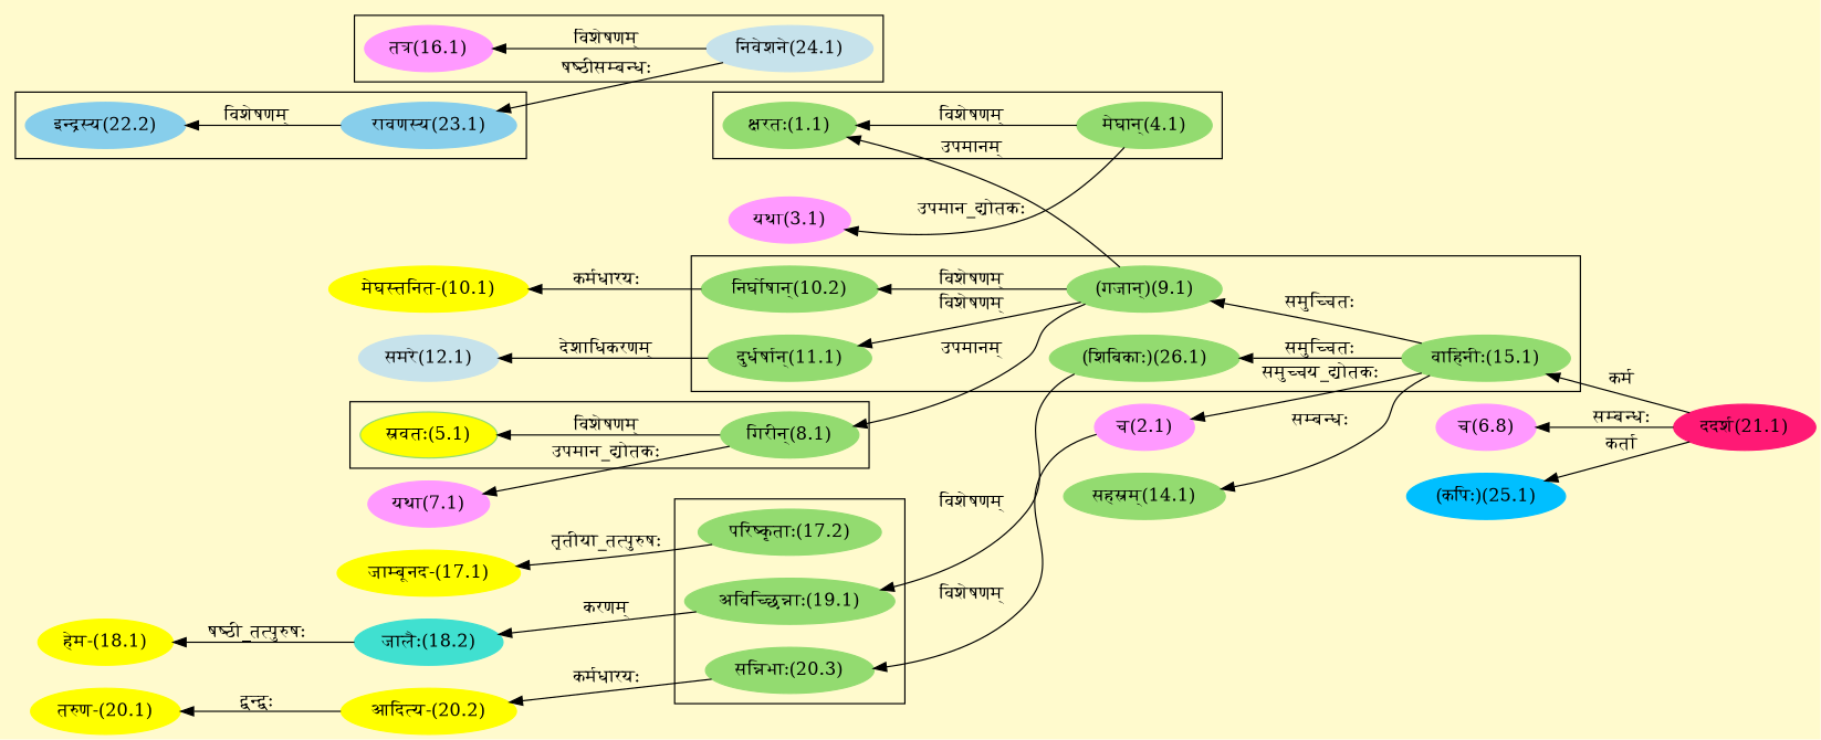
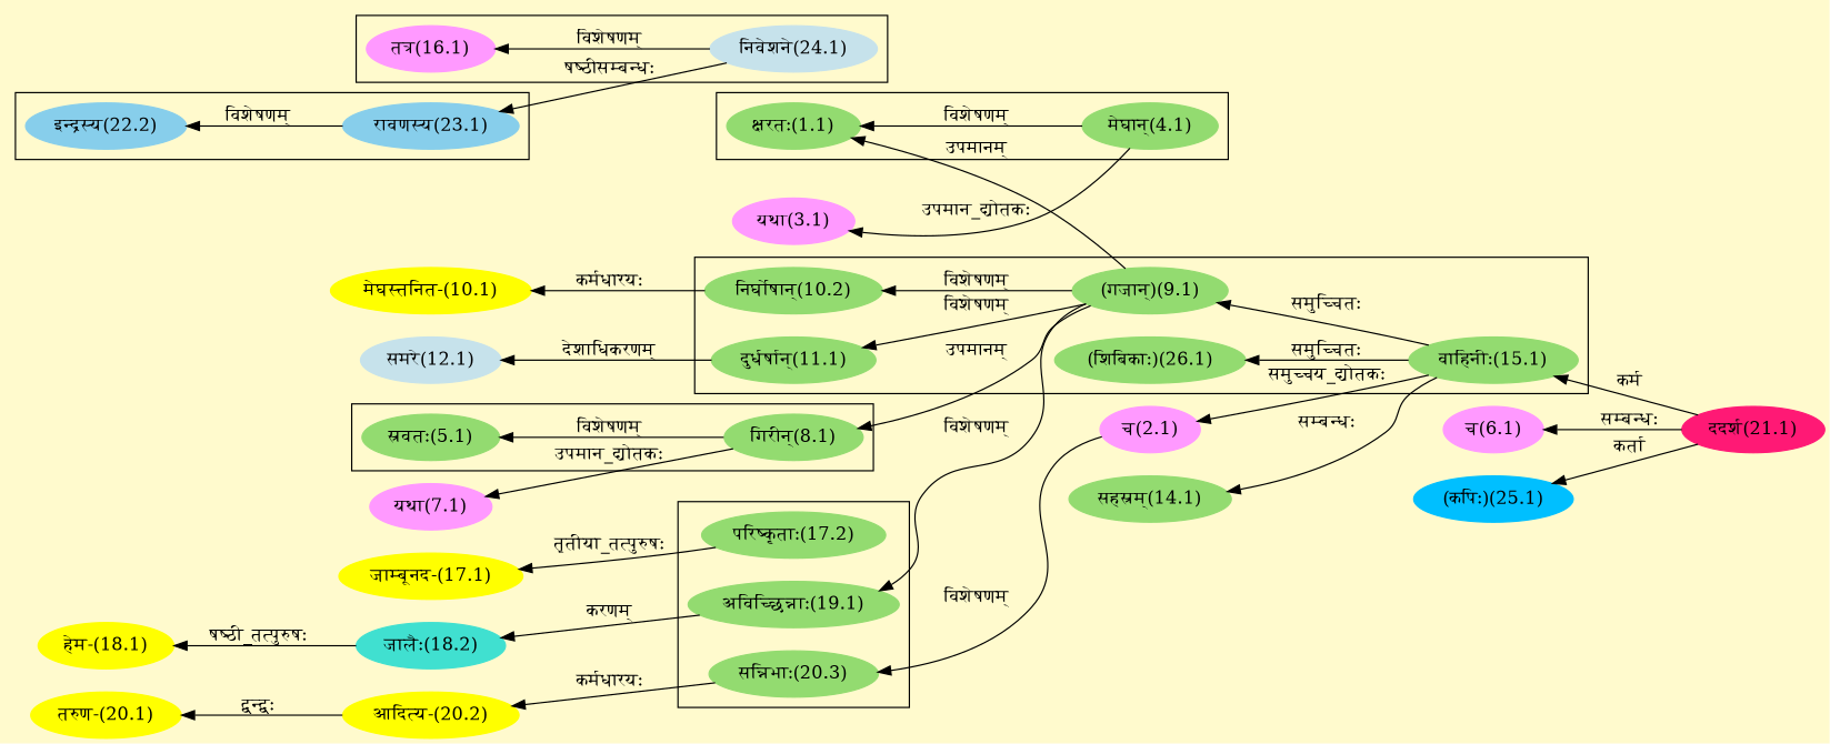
  digraph {
    bgcolor=lemonchiffon1
    compound=true
    rankdir=LR
    node [color="#93DB70" style=filled]
    edge [dir=back]
    n1 [label="क्षरतः(1.1)"]
    n2 [label="मेघान्(4.1)"]
-   n3 [label="स्रवतः(5.1)" fillcolor="#FFFF00"]
+   n3 [label="स्रवतः(5.1)"]
    n4 [label="गिरीन्(8.1)"]
    n5 [label="(गजान्)(9.1)"]
    n6 [label="वाहिनीः(15.1)"]
    n7 [label="निर्घोषान्(10.2)"]
    n8 [label="दुर्धर्षान्(11.1)"]
    n9 [label="(शिबिकाः)(26.1)"]
    n10 [color="#FF99FF" label="तत्र(16.1)"]
    n11 [color="#C6E2EB" label="निवेशने(24.1)"]
    n12 [label="परिष्कृताः(17.2)"]
    n13 [label="अविच्छिन्नाः(19.1)"]
    n14 [label="सन्निभाः(20.3)"]
    n15 [color="#87CEEB" label="इन्द्रस्य(22.2)"]
    n16 [color="#87CEEB" label="रावणस्य(23.1)"]
    n17 [color="#FF1975" label="ददर्श(21.1)"]
    n18 [color="#FF99FF" label="च(2.1)"]
    n19 [color="#FF99FF" label="यथा(3.1)"]
-   n20 [color="#FF99FF" label="च(6.8)"]
+   n20 [color="#FF99FF" label="च(6.1)"]
    n21 [color="#FF99FF" label="यथा(7.1)"]
    n22 [color="#FFFF00" label="मेघस्तनित-(10.1)"]
    n23 [color="#C6E2EB" label="समरे(12.1)"]
    n24 [label="सहस्रम्(14.1)"]
    n25 [color="#FFFF00" label="जाम्बूनद-(17.1)"]
    n26 [color="#FFFF00" label="हेम-(18.1)"]
    n27 [color="#40E0D0" label="जालैः(18.2)"]
    n28 [color="#FFFF00" label="तरुण-(20.1)"]
    n29 [color="#FFFF00" label="आदित्य-(20.2)"]
    n30 [color="#00BFFF" label="(कपिः)(25.1)"]
    subgraph cluster_1 {
      n1
      n2
    }
    subgraph cluster_2 {
      n3
      n4
    }
    subgraph cluster_3 {
      n5
      n6
      n7
      n8
      n9
    }
    subgraph cluster_4 {
      n10
      n11
    }
    subgraph cluster_5 {
      n12
      n13
      n14
    }
    subgraph cluster_6 {
      n15
      n16
    }
    n1 -> n2 [label="विशेषणम्"]
    n1 -> n5 [label="उपमानम्"]
    n3 -> n4 [label="विशेषणम्"]
    n4 -> n5 [label="उपमानम्"]
    n5 -> n6 [label="समुच्चितः"]
    n6 -> n17 [label="कर्म"]
    n7 -> n5 [label="विशेषणम्"]
    n8 -> n5 [label="विशेषणम्"]
    n9 -> n6 [label="समुच्चितः"]
    n10 -> n11 [label="विशेषणम्"]
-   n13 -> n9 [label="विशेषणम्"]
+   n13 -> n5 [label="विशेषणम्"]
    n14 -> n18 [label="विशेषणम्"]
    n15 -> n16 [label="विशेषणम्"]
    n16 -> n11 [label="षष्ठीसम्बन्धः"]
    n18 -> n6 [label="समुच्चय_द्योतकः"]
    n19 -> n2 [label="उपमान_द्योतकः"]
    n20 -> n17 [label="सम्बन्धः"]
    n21 -> n4 [label="उपमान_द्योतकः"]
    n22 -> n7 [label="कर्मधारयः"]
    n23 -> n8 [label="देशाधिकरणम्"]
    n24 -> n6 [label="सम्बन्धः"]
    n25 -> n12 [label="तृतीया_तत्पुरुषः"]
    n26 -> n27 [label="षष्ठी_तत्पुरुषः"]
    n27 -> n13 [label="करणम्"]
    n28 -> n29 [label="द्वन्द्वः"]
    n29 -> n14 [label="कर्मधारयः"]
    n30 -> n17 [label="कर्ता"]
  }
